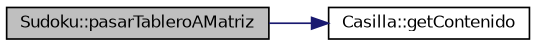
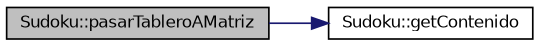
  digraph {
    rankdir=LR
    node [color=black fontname=Helvetica fontsize=10 shape=record style=filled]
    n1 [fillcolor=grey75 fontcolor=black height=0.2 label="Sudoku::pasarTableroAMatriz" width=0.4]
-   n2 [fillcolor=white height=0.2 label="Casilla::getContenido" width=0.4]
+   n2 [fillcolor=white height=0.2 label="Sudoku::getContenido" width=0.4]
    n1 -> n2 [color=midnightblue fontname=Helvetica fontsize=10 labelfontname=Helvetica labelfontsize=10 style=solid]
  }
